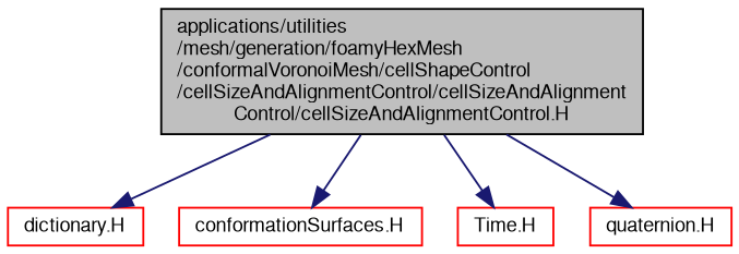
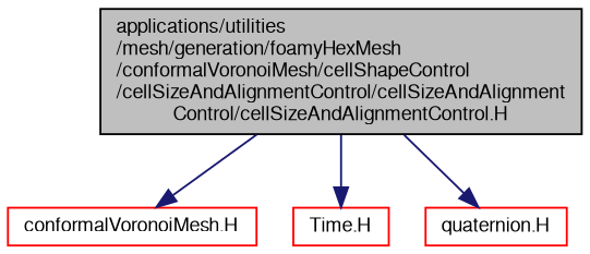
  digraph {
    node [color=red fontname=FreeSans fontsize=10 shape=record]
    edge [color=midnightblue fontname=FreeSans fontsize=10 labelfontname=FreeSans labelfontsize=10 style=solid]
    n1 [color=black fillcolor=grey75 fontcolor=black height=0.2 label="applications/utilities\l/mesh/generation/foamyHexMesh\l/conformalVoronoiMesh/cellShapeControl\l/cellSizeAndAlignmentControl/cellSizeAndAlignment\lControl/cellSizeAndAlignmentControl.H" style=filled width=0.4]
-   n2 [height=0.2 label="dictionary.H" width=0.4]
-   n3 [height=0.2 label="conformationSurfaces.H" width=0.4]
+   n3 [height=0.2 label="conformalVoronoiMesh.H" width=0.4]
    n4 [height=0.2 label="Time.H" width=0.4]
    n5 [height=0.2 label="quaternion.H" width=0.4]
-   n1 -> n2
    n1 -> n3
    n1 -> n4
    n1 -> n5
  }
